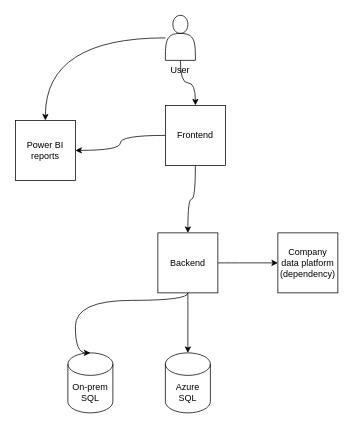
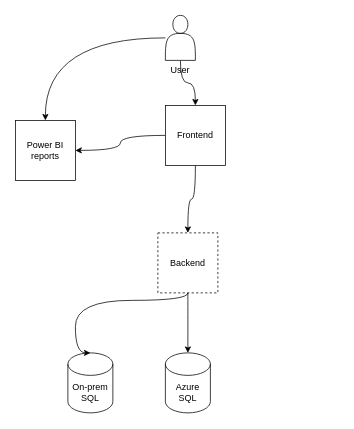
  <mxCell id="0" />
  <mxCell id="1" parent="0" />
  <mxCell id="2" style="edgeStyle=orthogonalEdgeStyle;rounded=0;orthogonalLoop=1;jettySize=auto;html=1;entryX=1;entryY=0.5;entryDx=0;entryDy=0;curved=1;" edge="1" parent="1" source="4" target="10"><mxGeometry relative="1" as="geometry" /></mxCell>
  <mxCell id="3" style="edgeStyle=orthogonalEdgeStyle;rounded=0;orthogonalLoop=1;jettySize=auto;html=1;entryX=0.5;entryY=0;entryDx=0;entryDy=0;curved=1;" edge="1" parent="1" source="4" target="6"><mxGeometry relative="1" as="geometry" /></mxCell>
  <mxCell id="4" value="Frontend" style="whiteSpace=wrap;html=1;aspect=fixed;" vertex="1" parent="1"><mxGeometry x="220" y="140" width="80" height="80" as="geometry" /></mxCell>
- <mxCell id="5" style="edgeStyle=orthogonalEdgeStyle;rounded=0;orthogonalLoop=1;jettySize=auto;html=1;curved=1;" edge="1" parent="1" source="6" target="9"><mxGeometry relative="1" as="geometry" /></mxCell>
- <mxCell id="6" value="Backend" style="whiteSpace=wrap;html=1;aspect=fixed;" vertex="1" parent="1"><mxGeometry x="210" y="310" width="80" height="80" as="geometry" /></mxCell>
+ <mxCell id="6" value="Backend" style="whiteSpace=wrap;html=1;aspect=fixed;dashed=1;" vertex="1" parent="1"><mxGeometry x="210" y="310" width="80" height="80" as="geometry" /></mxCell>
  <mxCell id="7" value="On-prem SQL" style="shape=cylinder3;whiteSpace=wrap;html=1;boundedLbl=1;backgroundOutline=1;size=15;" vertex="1" parent="1"><mxGeometry x="90" y="470" width="60" height="80" as="geometry" /></mxCell>
  <mxCell id="8" value="Azure SQL" style="shape=cylinder3;whiteSpace=wrap;html=1;boundedLbl=1;backgroundOutline=1;size=15;" vertex="1" parent="1"><mxGeometry x="220" y="470" width="60" height="80" as="geometry" /></mxCell>
- <mxCell id="9" value="Company data platform (dependency)" style="whiteSpace=wrap;html=1;aspect=fixed;" vertex="1" parent="1"><mxGeometry x="370" y="310" width="80" height="80" as="geometry" /></mxCell>
  <mxCell id="10" value="Power BI reports" style="whiteSpace=wrap;html=1;aspect=fixed;" vertex="1" parent="1"><mxGeometry x="20" y="160" width="80" height="80" as="geometry" /></mxCell>
  <mxCell id="11" style="edgeStyle=orthogonalEdgeStyle;rounded=0;orthogonalLoop=1;jettySize=auto;html=1;entryX=0.5;entryY=0;entryDx=0;entryDy=0;entryPerimeter=0;curved=1;" edge="1" parent="1" source="6" target="8"><mxGeometry relative="1" as="geometry" /></mxCell>
  <mxCell id="12" style="edgeStyle=orthogonalEdgeStyle;rounded=0;orthogonalLoop=1;jettySize=auto;html=1;entryX=0.5;entryY=0;entryDx=0;entryDy=0;entryPerimeter=0;curved=1;" edge="1" parent="1" source="6" target="7"><mxGeometry relative="1" as="geometry"><Array as="points"><mxPoint x="250" y="400" /><mxPoint x="100" y="400" /></Array></mxGeometry></mxCell>
  <mxCell id="13" style="edgeStyle=orthogonalEdgeStyle;rounded=0;orthogonalLoop=1;jettySize=auto;html=1;entryX=0.5;entryY=0;entryDx=0;entryDy=0;strokeColor=default;curved=1;" edge="1" parent="1" source="15" target="4"><mxGeometry relative="1" as="geometry" /></mxCell>
  <mxCell id="14" style="edgeStyle=orthogonalEdgeStyle;rounded=0;orthogonalLoop=1;jettySize=auto;html=1;entryX=0.5;entryY=0;entryDx=0;entryDy=0;strokeColor=default;curved=1;" edge="1" parent="1" source="15" target="10"><mxGeometry relative="1" as="geometry" /></mxCell>
  <mxCell id="15" value="&lt;div&gt;&lt;br&gt;&lt;/div&gt;&lt;div&gt;&lt;br&gt;&lt;/div&gt;&lt;div&gt;&lt;br&gt;&lt;/div&gt;&lt;div&gt;&lt;br&gt;&lt;/div&gt;&lt;div&gt;&lt;br&gt;&lt;/div&gt;&lt;div&gt;&lt;br&gt;&lt;/div&gt;User" style="shape=actor;whiteSpace=wrap;html=1;" vertex="1" parent="1"><mxGeometry x="220" y="20" width="40" height="60" as="geometry" /></mxCell>
